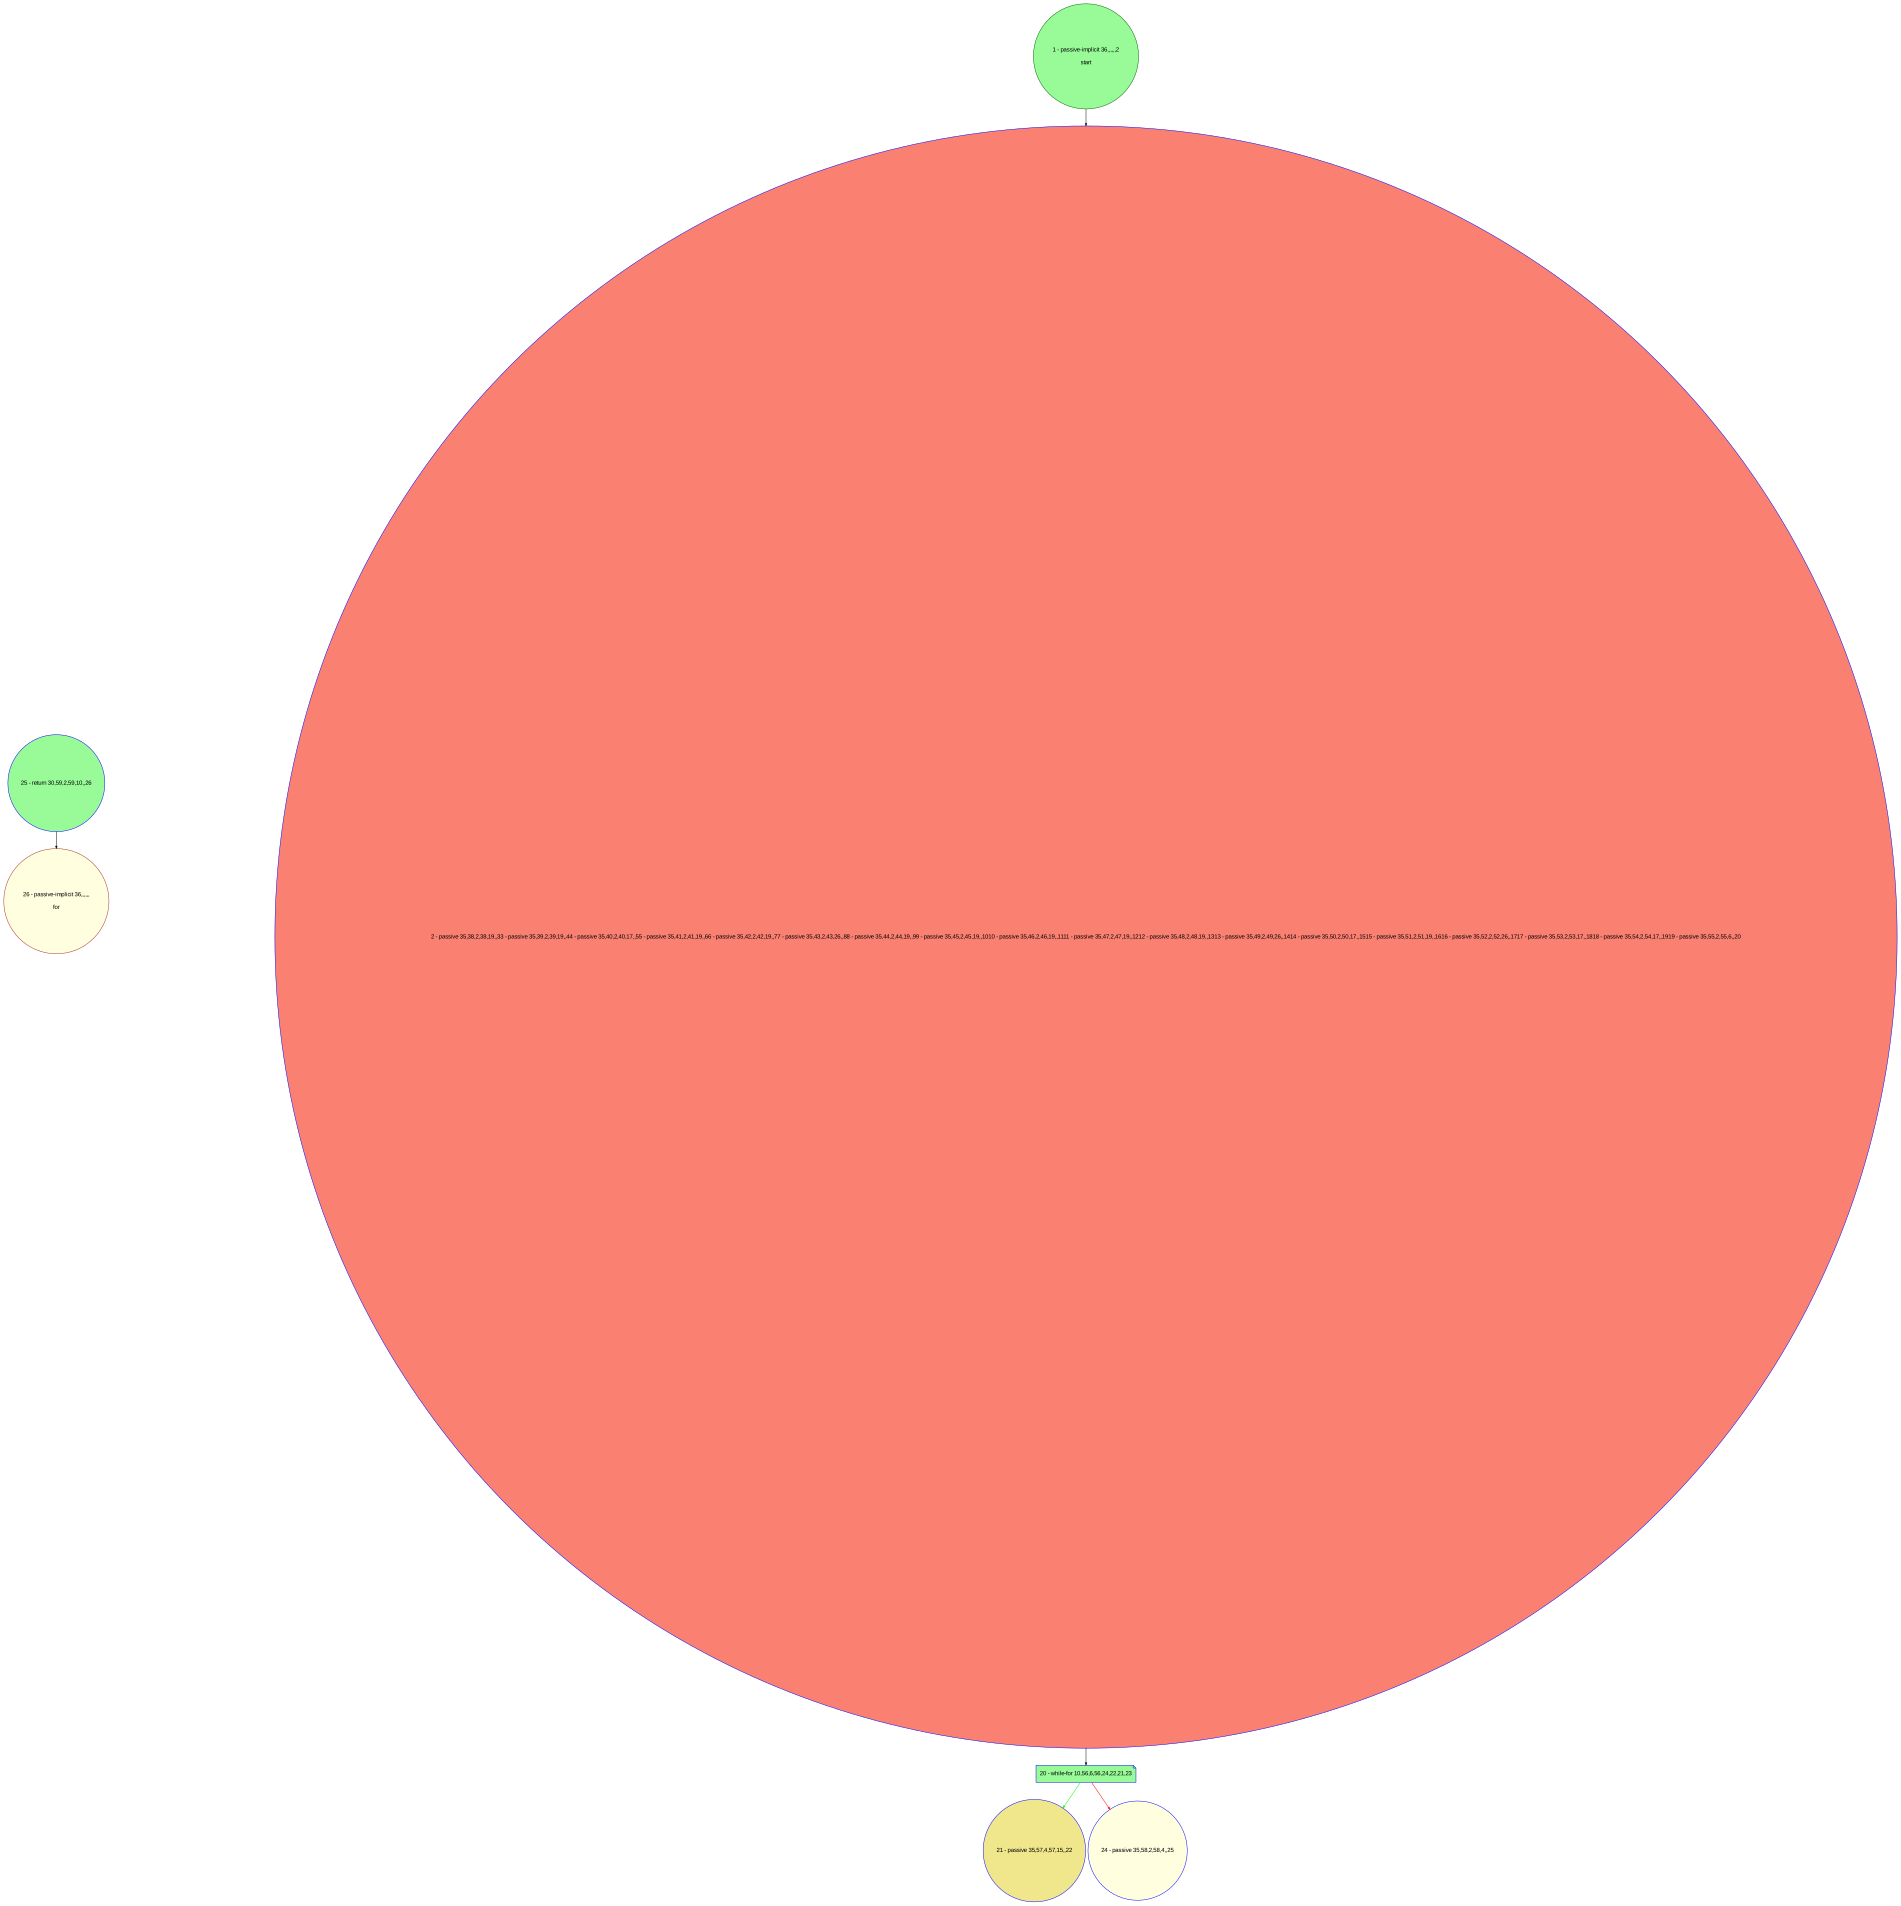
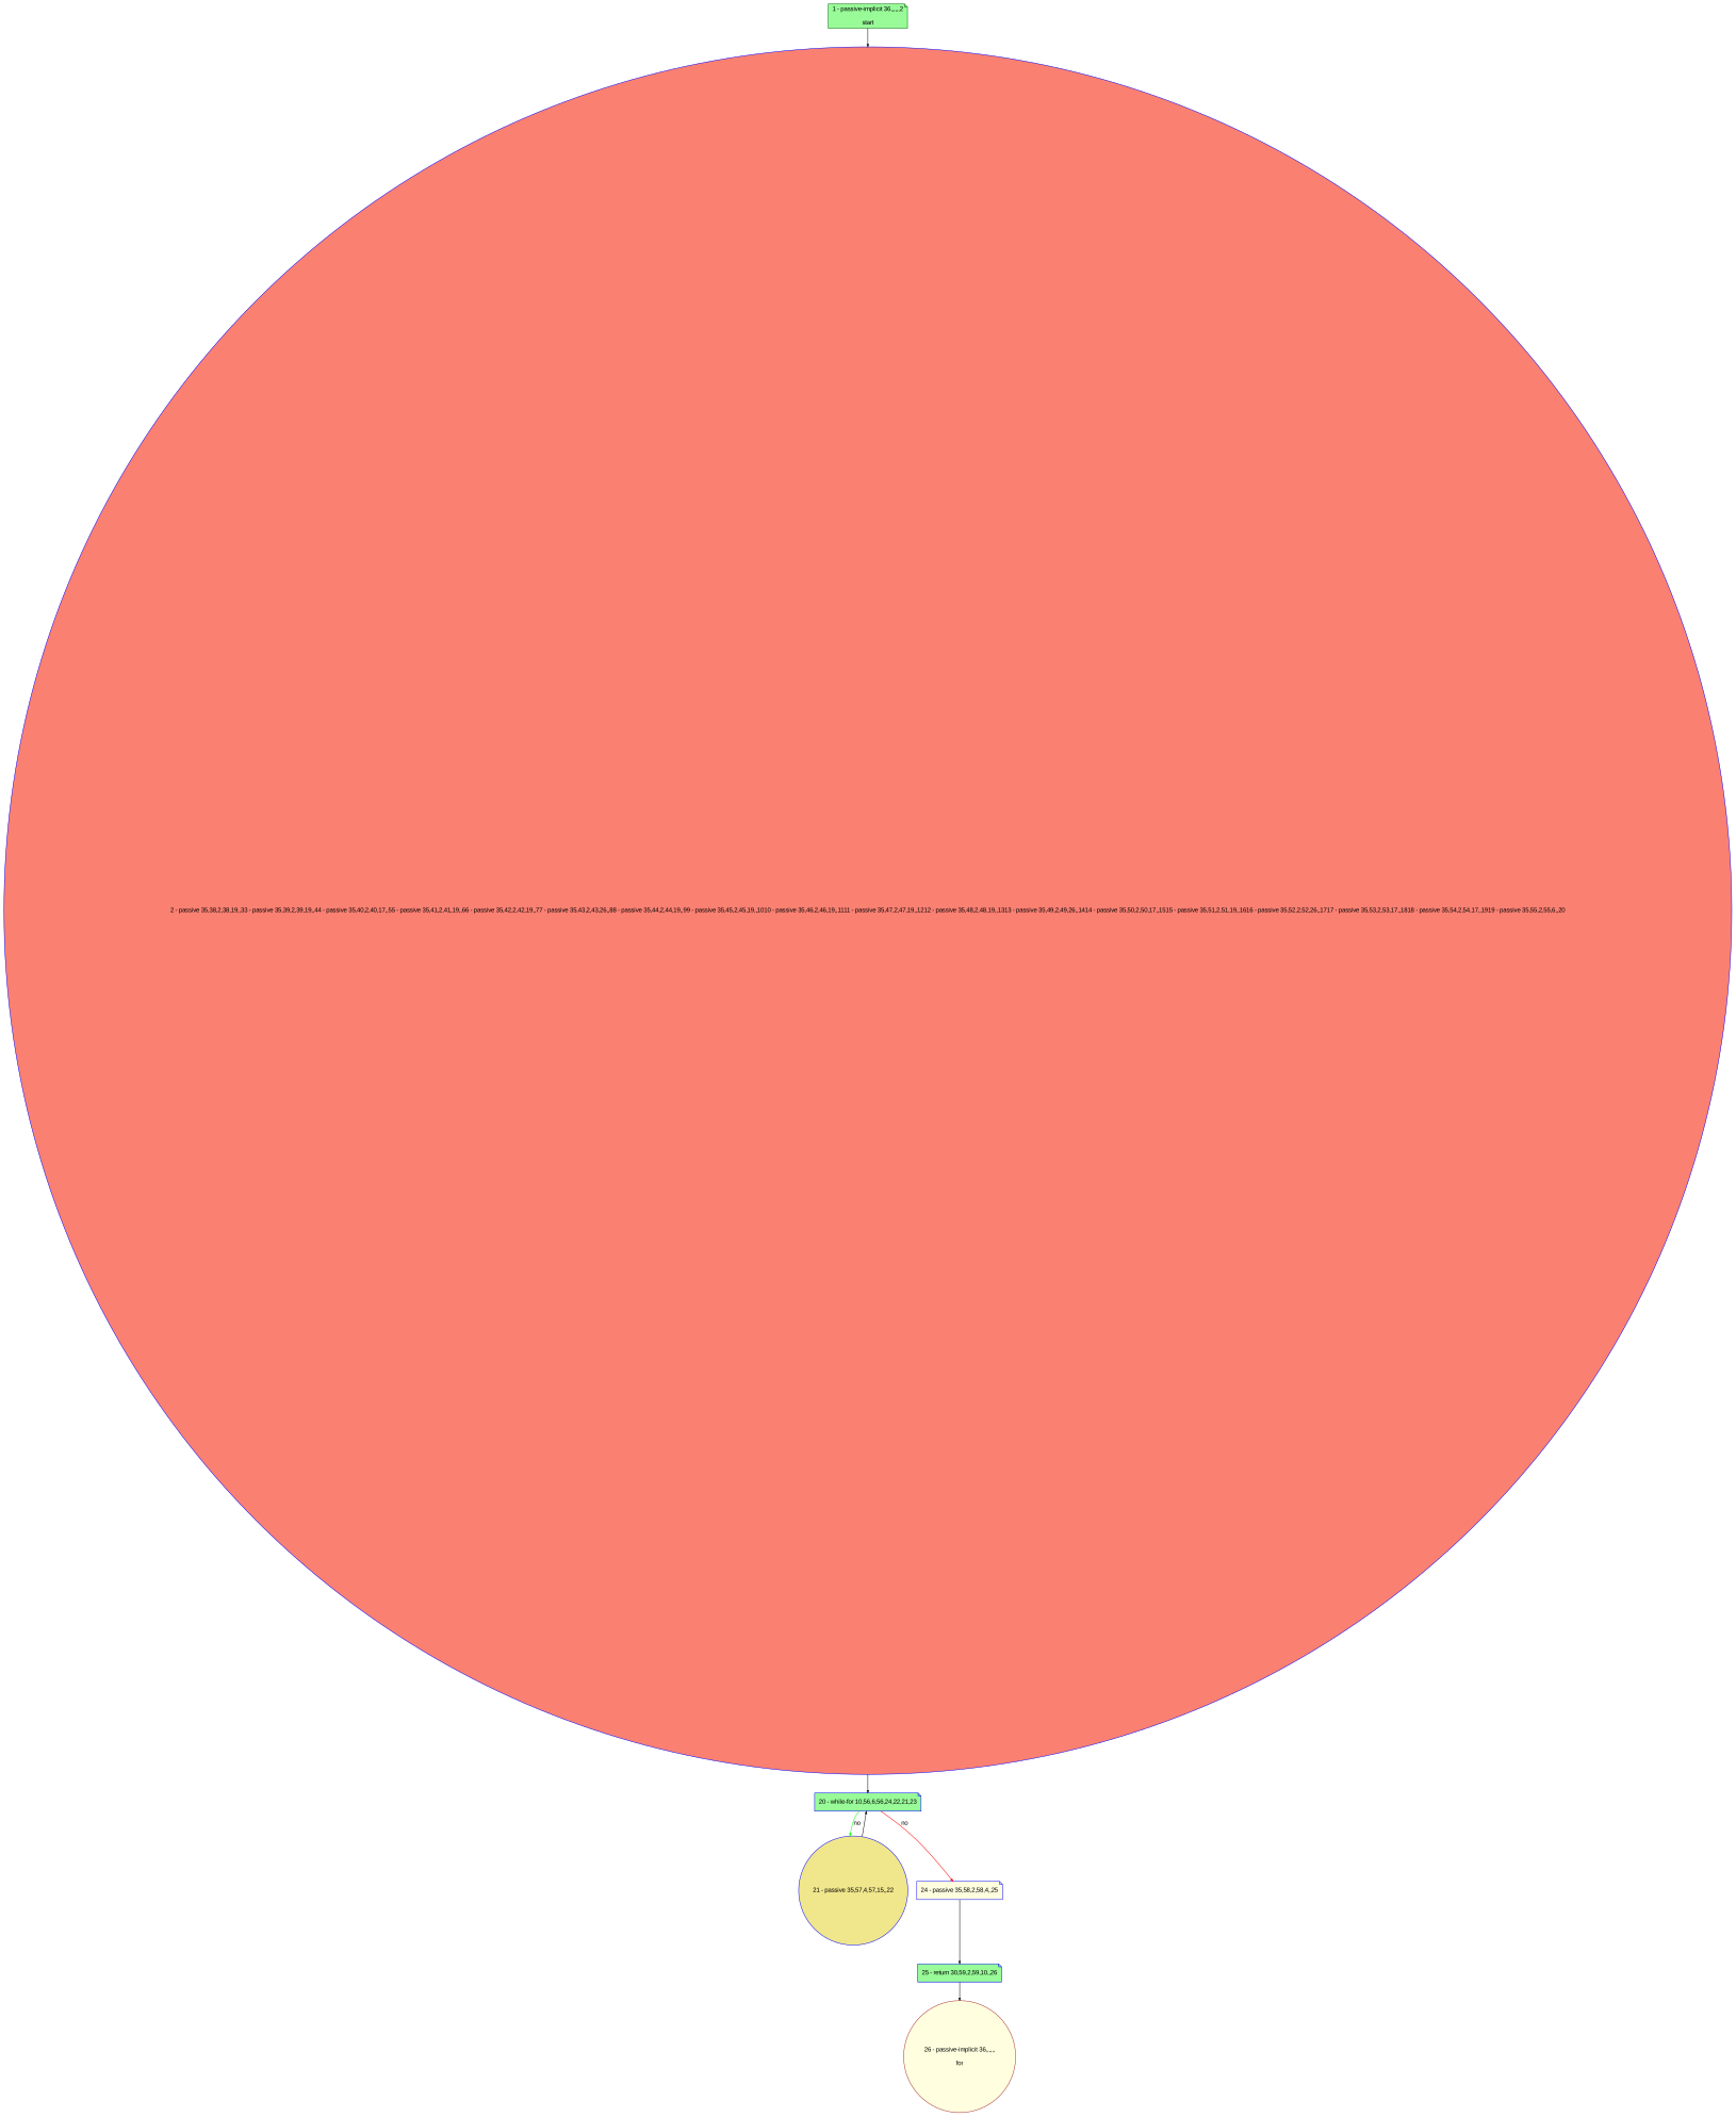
  digraph {
    bgcolor=white
    compound=true
    fillcolor="#FFFFCC"
    fontname=Arial
    fontsize=12
    pack=true
    packmode=clust
    style="rounded,filled"
    node [color="#0000ff" compound=true fillcolor=palegreen fixedsize=false fontname=Arial fontsize=12 node_initialized=no shape=circle style=filled]
    edge [arrowhead=normal arrowsize=0.5 arrowtail=none color="#000000" compound=true dir=forward fontcolor=black fontname=Arial fontsize=12]
    n1 [fillcolor=salmon label="2 - passive 35,38,2,38,19,,33 - passive 35,39,2,39,19,,44 - passive 35,40,2,40,17,,55 - passive 35,41,2,41,19,,66 - passive 35,42,2,42,19,,77 - passive 35,43,2,43,26,,88 - passive 35,44,2,44,19,,99 - passive 35,45,2,45,19,,1010 - passive 35,46,2,46,19,,1111 - passive 35,47,2,47,19,,1212 - passive 35,48,2,48,19,,1313 - passive 35,49,2,49,26,,1414 - passive 35,50,2,50,17,,1515 - passive 35,51,2,51,19,,1616 - passive 35,52,2,52,26,,1717 - passive 35,53,2,53,17,,1818 - passive 35,54,2,54,17,,1919 - passive 35,55,2,55,6,,20"]
    n2 [label="20 - while-for 10,56,6,56,24,22,21,23" shape=note]
    n3 [fillcolor=khaki label="21 - passive 35,57,4,57,15,,22"]
-   n4 [fillcolor=lightyellow label="24 - passive 35,58,2,58,4,,25"]
-   n5 [color="#006400" label="1 - passive-implicit 36,,,,,,2\n\nstart"]
-   n6 [label="25 - return 30,59,2,59,10,,26"]
+   n4 [fillcolor=lightyellow label="24 - passive 35,58,2,58,4,,25" shape=note]
+   n5 [color="#006400" label="1 - passive-implicit 36,,,,,,2\n\nstart" shape=note]
+   n6 [label="25 - return 30,59,2,59,10,,26" shape=note]
    n7 [color="#a52a2a" fillcolor=lightyellow label="26 - passive-implicit 36,,,,,,\n\nfor"]
    n1 -> n2
    n2 -> n3 [color="#00ff00" label=no]
    n2 -> n4 [color="#ff0000" label=no]
+   n3 -> n2
+   n4 -> n6
    n5 -> n1
    n6 -> n7
  }
